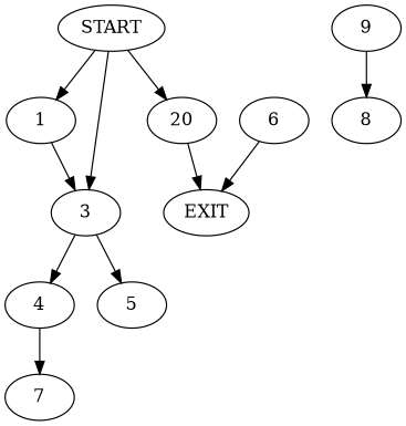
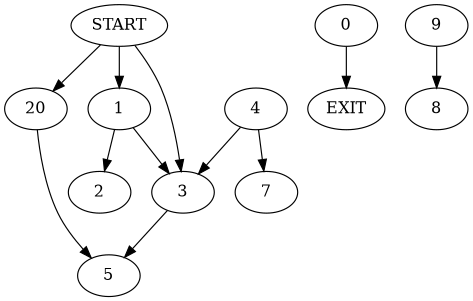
  digraph {
    n1 [label=START]
    1
    n3 [label=20]
    3
+   2
    n6 [label=EXIT]
    4
    5
    7
-   6
+   6 [label=0]
    9
    8
    n1 -> 1
    n1 -> n3
    n1 -> 3
    1 -> 3
-   n3 -> n6
-   3 -> 4
+   1 -> 2
+   n3 -> 5
+   4 -> 3
    3 -> 5
    4 -> 7
    6 -> n6
    9 -> 8
  }
